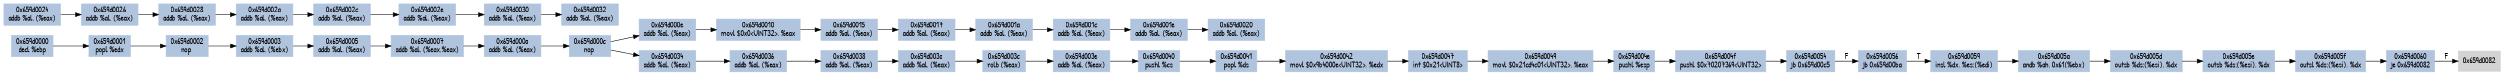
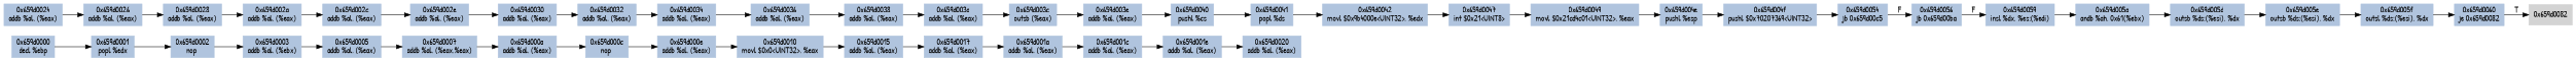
  digraph {
    fontname="Patrick Hand"
    rankdir=LR
    node [color=lightsteelblue fillcolor=lightsteelblue fontname="Patrick Hand" shape=rectangle style=filled]
    edge [color="#000000" fontname="Patrick Hand"]
    n1 [label="0x659d0000\ndecl %ebp"]
    n2 [label="0x659d0001\npopl %edx"]
    n3 [label="0x659d0002\nnop "]
    n4 [label="0x659d0003\naddb %al, (%ebx)"]
    n5 [label="0x659d0005\naddb %al, (%eax)"]
    n6 [label="0x659d0007\naddb %al, (%eax,%eax)"]
    n7 [label="0x659d000a\naddb %al, (%eax)"]
    n8 [label="0x659d000c\nnop "]
    n9 [label="0x659d000e\naddb %al, (%eax)"]
    n10 [label="0x659d0010\nmovl $0x0<UINT32>, %eax"]
    n11 [label="0x659d0015\naddb %al, (%eax)"]
    n12 [label="0x659d0017\naddb %al, (%eax)"]
    n13 [label="0x659d001a\naddb %al, (%eax)"]
    n14 [label="0x659d001c\naddb %al, (%eax)"]
    n15 [label="0x659d001e\naddb %al, (%eax)"]
    n16 [label="0x659d0020\naddb %al, (%eax)"]
    n17 [label="0x659d0024\naddb %al, (%eax)"]
    n18 [label="0x659d0026\naddb %al, (%eax)"]
    n19 [label="0x659d0028\naddb %al, (%eax)"]
    n20 [label="0x659d002a\naddb %al, (%eax)"]
    n21 [label="0x659d002c\naddb %al, (%eax)"]
    n22 [label="0x659d002e\naddb %al, (%eax)"]
    n23 [label="0x659d0030\naddb %al, (%eax)"]
    n24 [label="0x659d0032\naddb %al, (%eax)"]
    n25 [label="0x659d0034\naddb %al, (%eax)"]
    n26 [label="0x659d0036\naddb %al, (%eax)"]
    n27 [label="0x659d0038\naddb %al, (%eax)"]
    n28 [label="0x659d003a\naddb %al, (%eax)"]
-   n29 [label="0x659d003c\nrolb (%eax)"]
+   n29 [label="0x659d003c\noutsb (%eax)"]
    n30 [label="0x659d003e\naddb %al, (%eax)"]
    n31 [label="0x659d0040\npushl %cs"]
    n32 [label="0x659d0041\npopl %ds"]
    n33 [label="0x659d0042\nmovl $0x9b4000e<UINT32>, %edx"]
    n34 [label="0x659d0047\nint $0x21<UINT8>"]
    n35 [label="0x659d0049\nmovl $0x21cd4c01<UINT32>, %eax"]
    n36 [label="0x659d004e\npushl %esp"]
    n37 [label="0x659d004f\npushl $0x70207369<UINT32>"]
    n38 [label="0x659d0054\njb 0x659d00c5"]
    n39 [label="0x659d0056\njb 0x659d00ba"]
    n40 [label="0x659d0059\ninsl %dx, %es:(%edi)"]
    n41 [label="0x659d005a\nandb %ah, 0x61(%ebx)"]
    n42 [label="0x659d005d\noutsb %ds:(%esi), %dx"]
    n43 [label="0x659d005e\noutsb %ds:(%esi), %dx"]
    n44 [label="0x659d005f\noutsl %ds:(%esi), %dx"]
    n45 [label="0x659d0060\nje 0x659d0082"]
    n46 [color=lightgrey fillcolor=lightgrey label="0x659d0082"]
    n1 -> n2
    n2 -> n3
    n3 -> n4
    n4 -> n5
    n5 -> n6
    n6 -> n7
    n7 -> n8
    n8 -> n9
    n9 -> n10
    n10 -> n11
    n11 -> n12
    n12 -> n13
    n13 -> n14
    n14 -> n15
    n15 -> n16
    n17 -> n18
    n18 -> n19
    n19 -> n20
    n20 -> n21
    n21 -> n22
    n22 -> n23
    n23 -> n24
-   n8 -> n25
+   n24 -> n25
    n25 -> n26
    n26 -> n27
    n27 -> n28
    n28 -> n29
    n29 -> n30
    n30 -> n31
    n31 -> n32
    n32 -> n33
    n33 -> n34
    n34 -> n35
    n35 -> n36
    n36 -> n37
    n37 -> n38
    n38 -> n39 [label=F]
-   n39 -> n40 [label=T]
+   n39 -> n40 [label=F]
    n40 -> n41
    n41 -> n42
    n42 -> n43
    n43 -> n44
    n44 -> n45
-   n45 -> n46 [label=F]
+   n45 -> n46 [label=T]
  }
